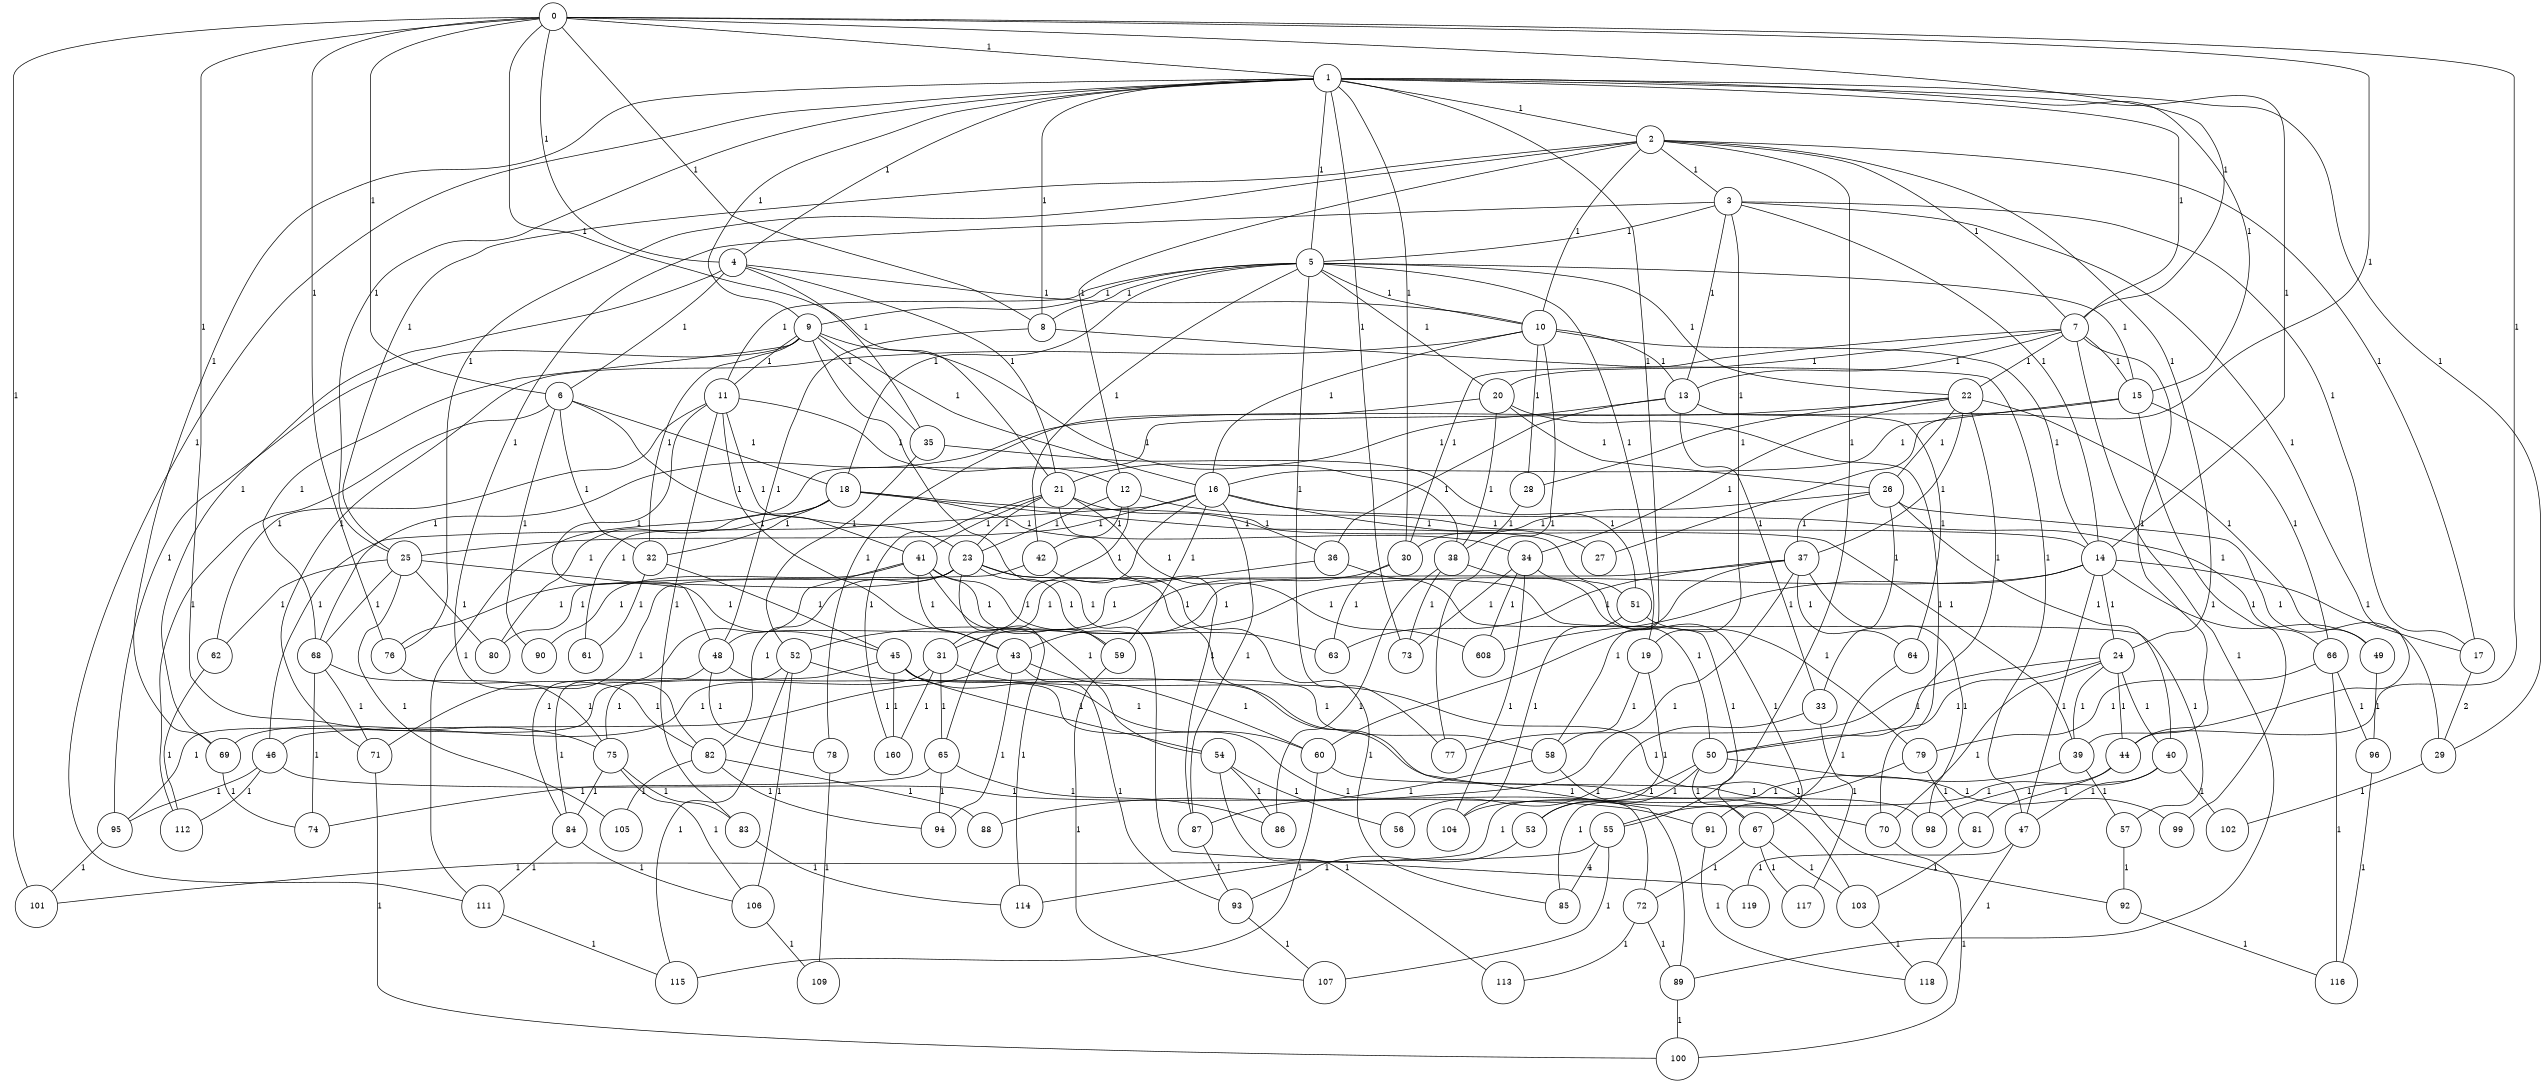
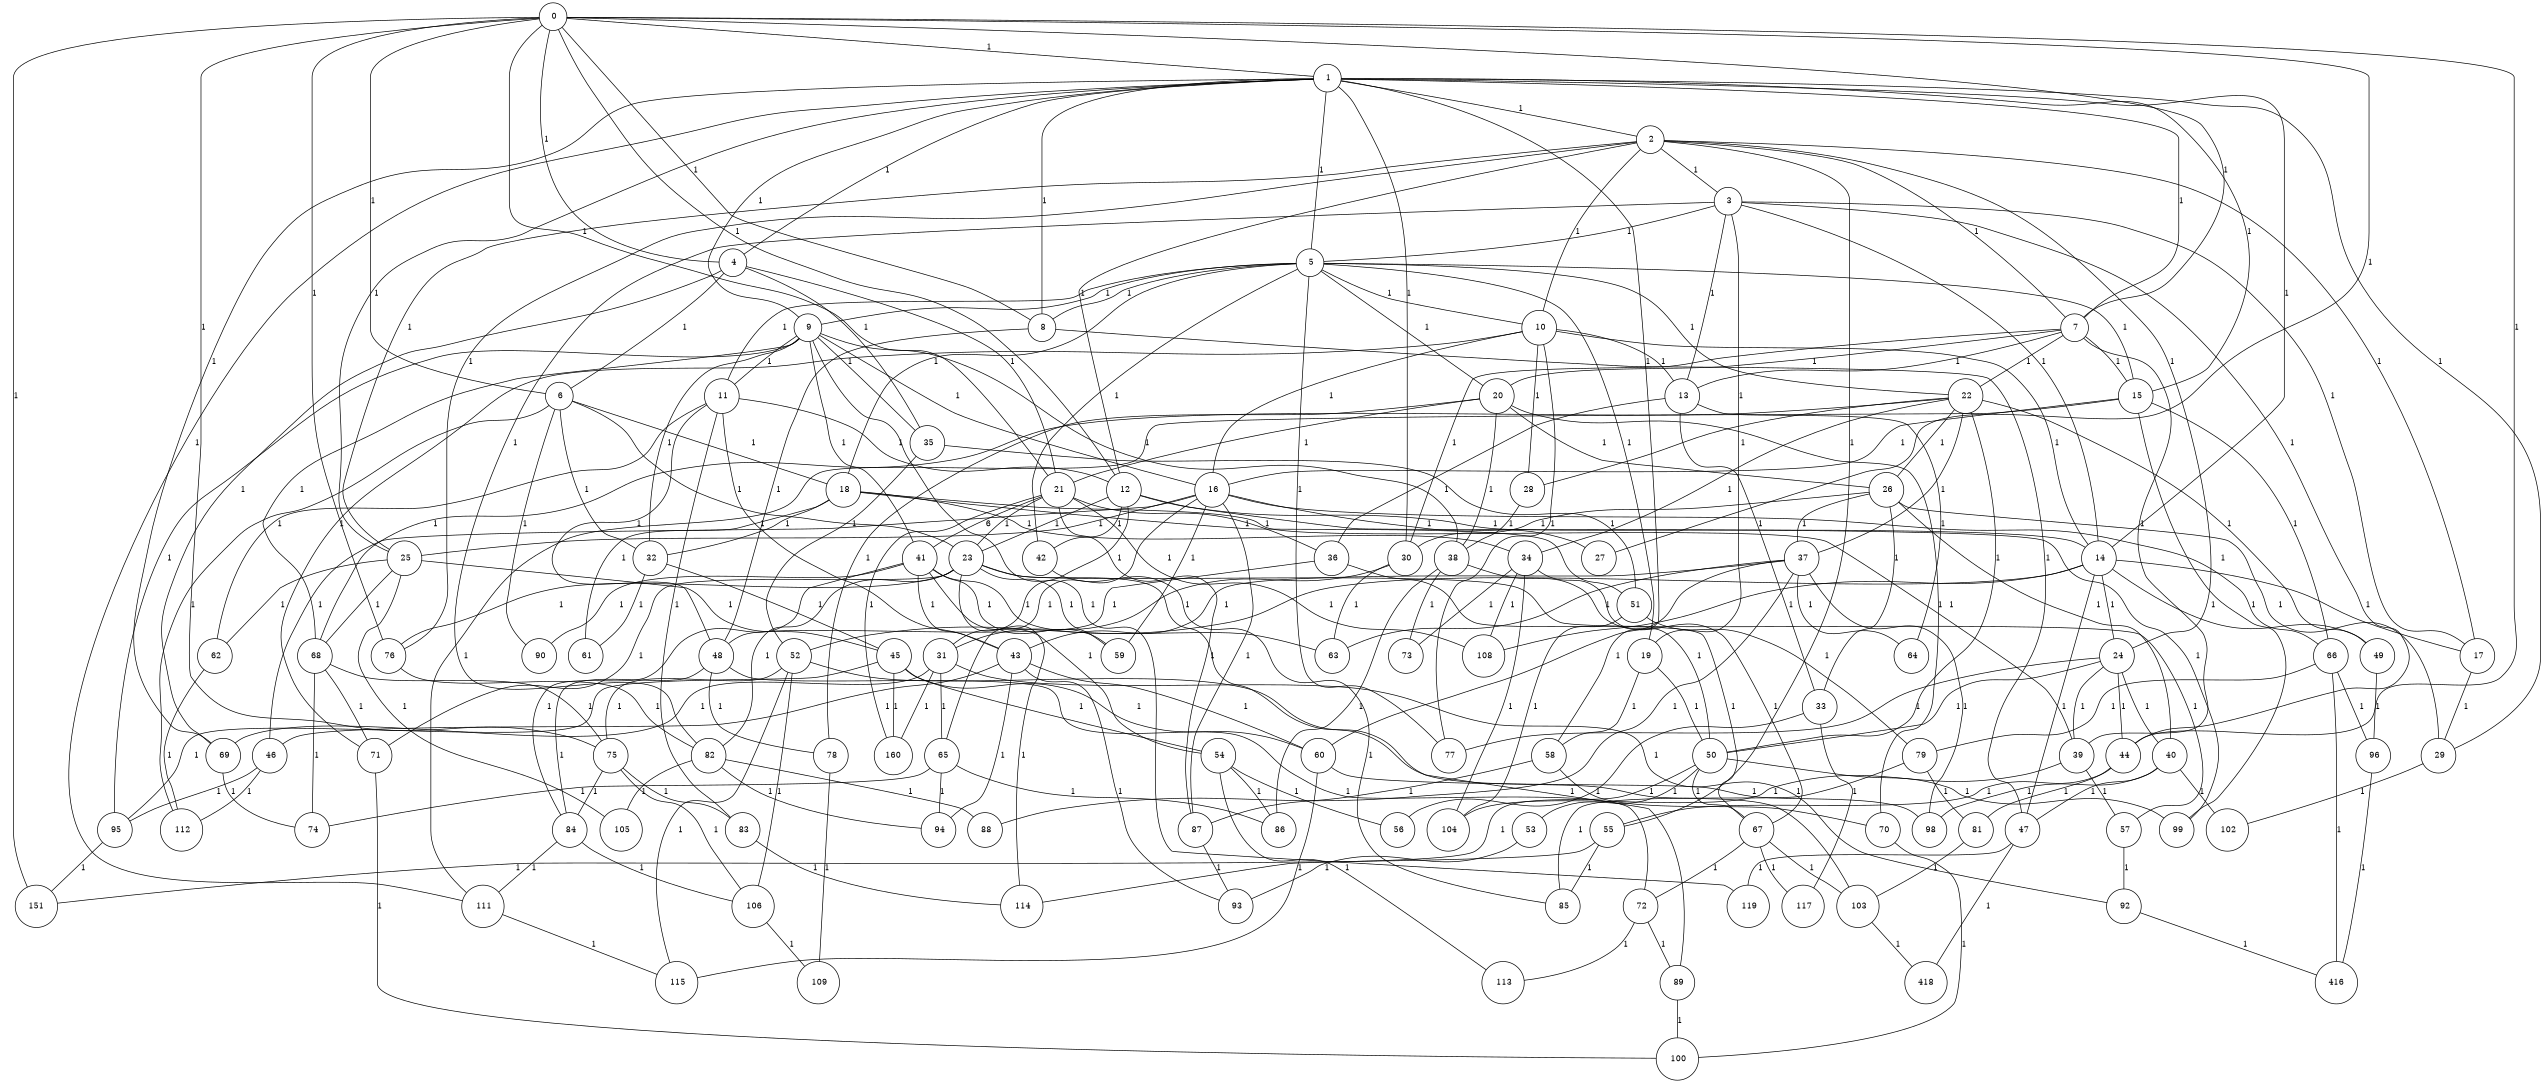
  graph {
    fixedsize="true;"
    node [color=black fontsize=12 hight=.12 shape=circle]
    edge [fontsize=12]
    n1 [label=" 0" width=.12]
    n2 [label=" 1" width=.12]
    n3 [label=" 4" width=.12]
    n4 [label=" 6" width=.12]
    n5 [label=" 7" width=.12]
    n6 [label=" 8" width=.12]
    n7 [label=" 12" width=.12]
    n8 [label=" 21" width=.12]
    n9 [label=" 27" width=.12]
    n10 [label=" 44" width=.12]
    n11 [label=" 75" width=.12]
    n12 [label=" 76" width=.12]
-   n13 [label=" 101" width=.12]
+   n13 [label=151 width=.12]
    n14 [label=" 2" width=.12]
    n15 [label=" 5" width=.12]
    n16 [label=" 9" width=.12]
    n17 [label=" 15" width=.12]
    n18 [label=" 25" width=.12]
    n19 [label=" 29" width=.12]
    n20 [label=" 30" width=.12]
    n21 [label=" 58" width=.12]
    n22 [label=" 69" width=.12]
    n23 [label=" 73" width=.12]
    n24 [label=" 111" width=.12]
    n25 [label=" 14" width=.12]
    n26 [label=" 10" width=.12]
    n27 [label=" 35" width=.12]
    n28 [label=" 18" width=.12]
    n29 [label=" 23" width=.12]
    n30 [label=" 32" width=.12]
    n31 [label=" 90" width=.12]
    n32 [label=" 112" width=.12]
    n33 [label=" 22" width=.12]
    n34 [label=" 13" width=.12]
    n35 [label=" 20" width=.12]
    n36 [label=" 39" width=.12]
    n37 [label=" 89" width=.12]
    n38 [label=" 47" width=.12]
    n39 [label=" 48" width=.12]
    n40 [label=" 42" width=.12]
    n41 [label=" 31" width=.12]
    n42 [label=" 99" width=.12]
    n43 [label=" 41" width=.12]
    n44 [label=" 36" width=.12]
-   n45 [label=608 width=.12]
+   n45 [label=" 108" width=.12]
    n46 [label=" 87" width=.12]
    n47 [label=160 width=.12]
    n48 [label=" 55" width=.12]
    n49 [label=" 81" width=.12]
    n50 [label=" 83" width=.12]
    n51 [label=" 84" width=.12]
    n52 [label=" 106" width=.12]
    n53 [label=" 82" width=.12]
    n54 [label=" 3" width=.12]
    n55 [label=" 17" width=.12]
    n56 [label=" 24" width=.12]
    n57 [label=" 19" width=.12]
    n58 [label=" 11" width=.12]
    n59 [label=" 77" width=.12]
    n60 [label=" 16" width=.12]
    n61 [label=" 38" width=.12]
    n62 [label=" 68" width=.12]
    n63 [label=" 95" width=.12]
    n64 [label=" 119" width=.12]
    n65 [label=" 66" width=.12]
    n66 [label=" 28" width=.12]
    n67 [label=" 49" width=.12]
    n68 [label=" 34" width=.12]
    n69 [label=" 26" width=.12]
    n70 [label=" 37" width=.12]
    n71 [label=" 50" width=.12]
    n72 [label=" 62" width=.12]
-   n73 [label=" 80" width=.12]
    n74 [label=" 45" width=.12]
    n75 [label=" 105" width=.12]
    n76 [label=" 102" width=.12]
    n77 [label=" 63" width=.12]
    n78 [label=" 70" width=.12]
    n79 [label=" 74" width=.12]
    n80 [label=" 115" width=.12]
    n81 [label=" 71" width=.12]
    n82 [label=" 40" width=.12]
    n83 [label=" 85" width=.12]
-   n84 [label=" 107" width=.12]
    n85 [label=" 33" width=.12]
    n86 [label=" 64" width=.12]
    n87 [label=" 52" width=.12]
    n88 [label=" 53" width=.12]
    n89 [label=" 88" width=.12]
    n90 [label=" 94" width=.12]
    n91 [label=" 51" width=.12]
    n92 [label=" 43" width=.12]
    n93 [label=" 61" width=.12]
    n94 [label=" 78" width=.12]
    n95 [label=" 59" width=.12]
    n96 [label=" 57" width=.12]
    n97 [label=" 114" width=.12]
    n98 [label=" 104" width=.12]
    n99 [label=" 100" width=.12]
-   n100 [label=" 118" width=.12]
+   n100 [label=418 width=.12]
    n101 [label=" 72" width=.12]
    n102 [label=" 46" width=.12]
    n103 [label=" 65" width=.12]
    n104 [label=" 67" width=.12]
    n105 [label=" 86" width=.12]
    n106 [label=" 54" width=.12]
    n107 [label=" 60" width=.12]
    n108 [label=" 93" width=.12]
    n109 [label=" 92" width=.12]
    n110 [label=" 56" width=.12]
    n111 [label=" 117" width=.12]
-   n112 [label=" 91" width=.12]
    n113 [label=" 96" width=.12]
    n114 [label=" 103" width=.12]
    n115 [label=" 79" width=.12]
-   n116 [label=" 116" width=.12]
+   n116 [label=416 width=.12]
    n117 [label=" 109" width=.12]
    n118 [label=" 98" width=.12]
    n119 [label=" 113" width=.12]
    n1 -- n2 [label=1]
    n1 -- n3 [label=1]
    n1 -- n4 [label=1]
    n1 -- n5 [label=1]
    n1 -- n6 [label=1]
+   n1 -- n7 [label=1]
    n1 -- n8 [label=1]
    n1 -- n9 [label=1]
    n1 -- n10 [label=1]
    n1 -- n11 [label=1]
    n1 -- n12 [label=1]
    n1 -- n13 [label=1]
    n2 -- n3 [label=1]
    n2 -- n5 [label=1]
    n2 -- n6 [label=1]
    n2 -- n14 [label=1]
    n2 -- n15 [label=1]
    n2 -- n16 [label=1]
    n2 -- n17 [label=1]
    n2 -- n18 [label=1]
    n2 -- n19 [label=1]
    n2 -- n20 [label=1]
    n2 -- n21 [label=1]
    n2 -- n22 [label=1]
-   n2 -- n23 [label=1]
    n2 -- n24 [label=1]
    n2 -- n25 [label=1]
    n3 -- n4 [label=1]
    n3 -- n8 [label=1]
    n3 -- n22 [label=1]
-   n3 -- n26 [label=1]
    n3 -- n27 [label=1]
    n4 -- n28 [label=1]
    n4 -- n29 [label=1]
    n4 -- n30 [label=1]
    n4 -- n31 [label=1]
    n4 -- n32 [label=1]
    n5 -- n17 [label=1]
    n5 -- n20 [label=1]
    n5 -- n33 [label=1]
    n5 -- n34 [label=1]
    n5 -- n35 [label=1]
    n5 -- n36 [label=1]
-   n5 -- n37 [label=1]
    n6 -- n38 [label=1]
    n6 -- n39 [label=1]
    n7 -- n25 [label=1]
    n7 -- n29 [label=1]
    n7 -- n40 [label=1]
    n7 -- n41 [label=1]
+   n7 -- n42 [label=1]
    n8 -- n29 [label=1]
-   n8 -- n43 [label=1]
+   n8 -- n43 [label=6]
    n8 -- n44 [label=1]
    n8 -- n45 [label=1]
    n8 -- n46 [label=1]
    n8 -- n47 [label=1]
    n10 -- n48 [label=1]
    n10 -- n49 [label=1]
    n11 -- n50 [label=1]
    n11 -- n51 [label=1]
    n11 -- n52 [label=1]
    n12 -- n53 [label=1]
    n14 -- n5 [label=1]
    n14 -- n7 [label=1]
    n14 -- n12 [label=1]
    n14 -- n18 [label=1]
    n14 -- n26 [label=1]
    n14 -- n48 [label=1]
    n14 -- n54 [label=1]
    n14 -- n55 [label=1]
    n14 -- n56 [label=1]
    n15 -- n6 [label=1]
    n15 -- n16 [label=1]
    n15 -- n17 [label=1]
    n15 -- n26 [label=1]
    n15 -- n28 [label=1]
    n15 -- n33 [label=1]
    n15 -- n35 [label=1]
    n15 -- n40 [label=1]
    n15 -- n57 [label=1]
    n15 -- n58 [label=1]
    n15 -- n59 [label=1]
    n16 -- n27 [label=1]
    n16 -- n30 [label=1]
    n16 -- n58 [label=1]
    n16 -- n60 [label=1]
    n16 -- n61 [label=1]
    n16 -- n62 [label=1]
    n16 -- n63 [label=1]
    n16 -- n64 [label=1]
    n17 -- n24 [label=1]
    n17 -- n42 [label=1]
    n17 -- n60 [label=1]
    n17 -- n65 [label=1]
    n18 -- n62 [label=1]
    n18 -- n72 [label=1]
-   n18 -- n73 [label=1]
    n18 -- n74 [label=1]
    n18 -- n75 [label=1]
    n19 -- n76 [label=1]
    n20 -- n41 [label=1]
    n20 -- n77 [label=1]
    n21 -- n46 [label=1]
    n21 -- n78 [label=1]
    n22 -- n79 [label=1]
    n24 -- n80 [label=1]
    n25 -- n38 [label=1]
    n25 -- n45 [label=1]
    n25 -- n55 [label=1]
    n25 -- n56 [label=1]
    n25 -- n67 [label=1]
    n25 -- n87 [label=1]
    n26 -- n25 [label=1]
    n26 -- n34 [label=1]
    n26 -- n59 [label=1]
    n26 -- n60 [label=1]
    n26 -- n66 [label=1]
    n26 -- n81 [label=1]
    n27 -- n87 [label=1]
    n27 -- n91 [label=1]
    n28 -- n30 [label=1]
    n28 -- n36 [label=1]
    n28 -- n68 [label=1]
-   n28 -- n73 [label=1]
    n28 -- n91 [label=1]
    n28 -- n93 [label=1]
    n29 -- n12 [label=1]
    n29 -- n37 [label=1]
    n29 -- n53 [label=1]
    n29 -- n81 [label=1]
    n29 -- n95 [label=1]
    n29 -- n96 [label=1]
    n29 -- n97 [label=1]
    n30 -- n74 [label=1]
    n30 -- n93 [label=1]
    n33 -- n62 [label=1]
    n33 -- n66 [label=1]
    n33 -- n67 [label=1]
    n33 -- n68 [label=1]
    n33 -- n69 [label=1]
    n33 -- n70 [label=1]
    n33 -- n71 [label=1]
-   n34 -- n8 [label=1]
+   n35 -- n8 [label=1]
    n34 -- n44 [label=1]
    n34 -- n85 [label=1]
    n34 -- n86 [label=1]
    n35 -- n61 [label=1]
    n35 -- n69 [label=1]
    n35 -- n78 [label=1]
    n35 -- n94 [label=1]
    n36 -- n96 [label=1]
    n36 -- n98 [label=1]
    n37 -- n99 [label=1]
    n38 -- n64 [label=1]
    n38 -- n100 [label=1]
    n39 -- n51 [label=1]
    n39 -- n94 [label=1]
    n39 -- n101 [label=1]
-   n40 -- n73 [label=1]
    n40 -- n83 [label=1]
    n41 -- n22 [label=1]
    n41 -- n47 [label=1]
    n41 -- n103 [label=1]
    n41 -- n109 [label=1]
    n43 -- n31 [label=1]
    n43 -- n51 [label=1]
    n43 -- n77 [label=1]
    n43 -- n92 [label=1]
    n43 -- n95 [label=1]
    n43 -- n106 [label=1]
    n44 -- n39 [label=1]
    n44 -- n104 [label=1]
    n46 -- n108 [label=1]
    n48 -- n13 [label=1]
-   n48 -- n83 [label=4]
-   n48 -- n84 [label=1]
+   n48 -- n83 [label=1]
    n49 -- n114 [label=1]
    n50 -- n97 [label=1]
    n51 -- n24 [label=1]
    n51 -- n52 [label=1]
    n52 -- n117 [label=1]
    n53 -- n75 [label=1]
    n53 -- n89 [label=1]
    n53 -- n90 [label=1]
    n54 -- n10 [label=1]
    n54 -- n15 [label=1]
    n54 -- n25 [label=1]
    n54 -- n34 [label=1]
    n54 -- n53 [label=1]
    n54 -- n55 [label=1]
    n54 -- n57 [label=1]
-   n55 -- n19 [label=2]
+   n55 -- n19 [label=1]
    n56 -- n10 [label=1]
    n56 -- n36 [label=1]
    n56 -- n59 [label=1]
    n56 -- n71 [label=1]
-   n56 -- n78 [label=1]
    n56 -- n82 [label=1]
    n57 -- n21 [label=1]
-   n57 -- n88 [label=1]
+   n57 -- n71 [label=1]
    n58 -- n7 [label=1]
    n58 -- n39 [label=1]
-   n58 -- n43 [label=1]
+   n16 -- n43 [label=1]
    n58 -- n50 [label=1]
    n58 -- n72 [label=1]
    n58 -- n92 [label=1]
    n60 -- n9 [label=1]
    n60 -- n18 [label=1]
    n60 -- n46 [label=1]
    n60 -- n65 [label=1]
    n60 -- n95 [label=1]
    n60 -- n102 [label=1]
    n60 -- n103 [label=1]
    n61 -- n23 [label=1]
    n61 -- n104 [label=1]
    n61 -- n105 [label=1]
    n62 -- n11 [label=1]
    n62 -- n79 [label=1]
    n62 -- n81 [label=1]
    n63 -- n13 [label=1]
    n65 -- n113 [label=1]
    n65 -- n115 [label=1]
    n65 -- n116 [label=1]
    n66 -- n61 [label=1]
    n67 -- n113 [label=1]
    n68 -- n23 [label=1]
    n68 -- n45 [label=1]
    n68 -- n71 [label=1]
    n68 -- n98 [label=1]
    n69 -- n19 [label=1]
    n69 -- n20 [label=1]
    n69 -- n70 [label=1]
    n69 -- n82 [label=1]
    n69 -- n85 [label=1]
    n70 -- n77 [label=1]
    n70 -- n86 [label=1]
    n70 -- n89 [label=1]
    n70 -- n92 [label=1]
    n70 -- n107 [label=1]
    n70 -- n118 [label=1]
    n71 -- n42 [label=1]
    n71 -- n88 [label=1]
    n71 -- n97 [label=1]
    n71 -- n104 [label=1]
    n72 -- n32 [label=1]
-   n74 -- n21 [label=1]
    n74 -- n47 [label=1]
    n74 -- n63 [label=1]
    n74 -- n106 [label=1]
    n74 -- n107 [label=1]
    n78 -- n99 [label=1]
    n81 -- n99 [label=1]
    n82 -- n38 [label=1]
    n82 -- n76 [label=1]
    n82 -- n118 [label=1]
    n85 -- n110 [label=1]
    n85 -- n111 [label=1]
-   n86 -- n112 [label=1]
    n87 -- n11 [label=1]
    n87 -- n52 [label=1]
    n87 -- n80 [label=1]
    n87 -- n114 [label=1]
    n88 -- n108 [label=1]
    n91 -- n98 [label=1]
    n91 -- n115 [label=1]
    n92 -- n90 [label=1]
    n92 -- n102 [label=1]
    n92 -- n107 [label=1]
    n92 -- n108 [label=1]
    n94 -- n117 [label=1]
-   n95 -- n84 [label=1]
    n96 -- n109 [label=1]
    n101 -- n37 [label=1]
    n101 -- n119 [label=1]
    n102 -- n32 [label=1]
    n102 -- n63 [label=1]
-   n102 -- n112 [label=1]
    n103 -- n79 [label=1]
    n103 -- n90 [label=1]
    n103 -- n105 [label=1]
    n104 -- n101 [label=1]
    n104 -- n111 [label=1]
    n104 -- n114 [label=1]
    n106 -- n105 [label=1]
    n106 -- n110 [label=1]
    n106 -- n119 [label=1]
    n107 -- n80 [label=1]
    n107 -- n118 [label=1]
-   n108 -- n84 [label=1]
    n109 -- n116 [label=1]
-   n112 -- n100 [label=1]
    n113 -- n116 [label=1]
    n114 -- n100 [label=1]
    n115 -- n49 [label=1]
    n115 -- n83 [label=1]
  }
